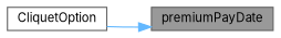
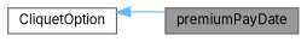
  digraph {
    rankdir=RL
    fontname=Inter
    node [fontname=Inter fontsize=10 shape=box style=filled]
    n1 [color=gray40 fillcolor=grey60 fontcolor=black height=0.2 label=premiumPayDate width=0.4]
    n2 [color=grey40 fillcolor=white height=0.2 label=CliquetOption width=0.4]
-   n1 -> n2 [color=steelblue1 dir=back fontname=Inter fontsize=10 labelfontname=Helvetica labelfontsize=10 style=solid]
+   n2 -> n1 [color=steelblue1 dir=back fontname=Inter fontsize=10 labelfontname=Helvetica labelfontsize=10 style=solid]
  }
